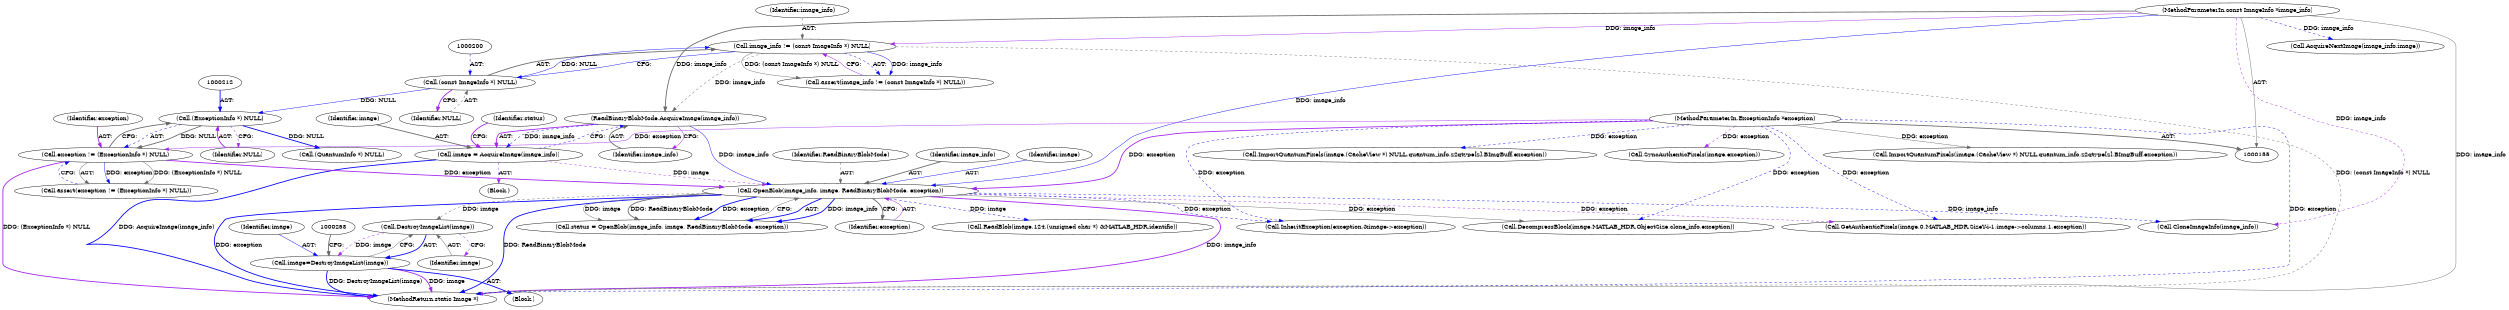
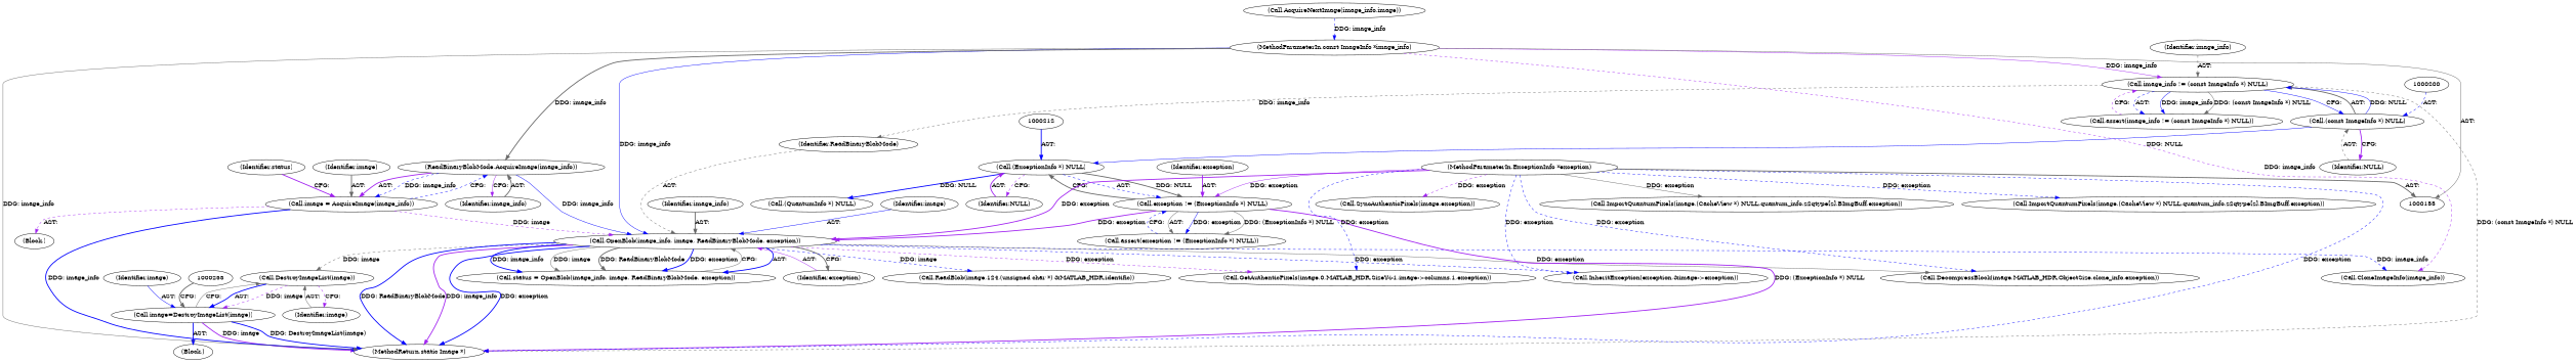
  digraph {
    edge [color=blue style=bold]
    n1 [label="(Call,DestroyImageList(image))"]
    n2 [label="(Call,image=DestroyImageList(image))"]
    n3 [label="(Identifier,image)"]
    n4 [label="(MethodReturn,static Image *)"]
    n5 [label="(Block,)"]
    n6 [label="(Call,OpenBlob(image_info, image, ReadBinaryBlobMode, exception))"]
    n7 [label="(Call,CloneImageInfo(image_info))"]
    n8 [label="(Call,GetAuthenticPixels(image,0,MATLAB_HDR.SizeY-i-1,image->columns,1,exception))"]
    n9 [label="(Call,status = OpenBlob(image_info, image, ReadBinaryBlobMode, exception))"]
    n10 [label="(Identifier,exception)"]
    n11 [label="(Call,InheritException(exception,&image->exception))"]
    n12 [label="(Call,DecompressBlock(image,MATLAB_HDR.ObjectSize,clone_info,exception))"]
    n13 [label="(Call,ReadBlob(image,124,(unsigned char *) &MATLAB_HDR.identific))"]
    n14 [label="(ReadBinaryBlobMode,AcquireImage(image_info))"]
    n15 [label="(Call,image = AcquireImage(image_info))"]
    n16 [label="(Identifier,image_info)"]
    n17 [label="(Block,)"]
    n18 [label="(Call,image_info != (const ImageInfo *) NULL)"]
    n19 [label="(Call,(const ImageInfo *) NULL)"]
    n20 [label="(Call,assert(image_info != (const ImageInfo *) NULL))"]
    n21 [label="(Call,(ExceptionInfo *) NULL)"]
    n22 [label="(Identifier,NULL)"]
    n23 [label="(MethodParameterIn,const ImageInfo *image_info)"]
    n24 [label="(Call,AcquireNextImage(image_info,image))"]
    1000155
    n26 [label="(Call,exception != (ExceptionInfo *) NULL)"]
    n27 [label="(Identifier,NULL)"]
    n28 [label="(Call,(QuantumInfo *) NULL)"]
    n29 [label="(Call,assert(exception != (ExceptionInfo *) NULL))"]
    n30 [label="(MethodParameterIn,ExceptionInfo *exception)"]
    n31 [label="(Call,ImportQuantumPixels(image,(CacheView *) NULL,quantum_info,z2qtype[z],BImgBuff,exception))"]
    n32 [label="(Call,ImportQuantumPixels(image,(CacheView *) NULL,quantum_info,z2qtype[z],BImgBuff,exception))"]
    n33 [label="(Call,SyncAuthenticPixels(image,exception))"]
    n34 [label="(Identifier,image_info)"]
    n35 [label="(Identifier,image)"]
    n36 [label="(Identifier,image)"]
    n37 [label="(Identifier,exception)"]
    n38 [label="(Identifier,ReadBinaryBlobMode)"]
    n39 [label="(Identifier,image_info)"]
    n40 [label="(Identifier,status)"]
    n41 [label="(Identifier,image)"]
    1000200
    1000212
    1000253
    n1 -> n2 [label="AST: "]
    n1 -> n2 [color=purple label="DDG: image" style=dashed]
    n1 -> n3 [color=purple label="CFG: " style=dashed]
    n2 -> n1 [color=gray40 label="CFG: " style=solid]
    n2 -> n4 [color=purple label="DDG: image"]
    n2 -> n4 [label="DDG: DestroyImageList(image)"]
    n2 -> n5 [label="AST: "]
    n3 -> n1 [color=gray40 label="AST: " style=solid]
    n6 -> n1 [color=gray40 label="DDG: image" style=dashed]
    n6 -> n4 [label="DDG: ReadBinaryBlobMode"]
    n6 -> n4 [color=purple label="DDG: image_info"]
    n6 -> n4 [label="DDG: exception"]
    n6 -> n7 [label="DDG: image_info" style=dashed]
    n6 -> n8 [color=purple label="DDG: exception" style=dashed]
    n6 -> n9 [label="AST: "]
    n6 -> n9 [label="DDG: image_info"]
    n6 -> n9 [color=gray40 label="DDG: image" style=solid]
    n6 -> n9 [color=gray40 label="DDG: ReadBinaryBlobMode"]
    n6 -> n9 [label="DDG: exception"]
    n6 -> n10 [color=gray40 label="CFG: "]
    n6 -> n11 [label="DDG: exception" style=dashed]
    n6 -> n12 [color=gray40 label="DDG: exception" style=solid]
    n6 -> n13 [label="DDG: image" style=dashed]
    n9 -> n6 [color=gray40 label="CFG: " style=solid]
    n10 -> n6 [color=purple label="AST: " style=solid]
    n14 -> n6 [label="DDG: image_info" style=solid]
    n14 -> n15 [color=purple label="AST: "]
    n14 -> n15 [label="DDG: image_info" style=dashed]
    n14 -> n16 [color=purple label="CFG: " style=solid]
-   n15 -> n4 [label="DDG: AcquireImage(image_info)"]
+   n15 -> n4 [label="DDG: image_info"]
    n15 -> n6 [color=purple label="DDG: image" style=dashed]
    n15 -> n14 [label="CFG: " style=dashed]
    n15 -> n17 [color=purple label="AST: " style=dashed]
    n16 -> n14 [color=gray40 label="AST: "]
    n18 -> n4 [color=gray40 label="DDG: (const ImageInfo *) NULL" style=dashed]
-   n18 -> n14 [color=gray40 label="DDG: image_info" style=dashed]
+   n18 -> n38 [color=gray40 label="DDG: image_info" style=dashed]
    n18 -> n19 [label="CFG: " style=solid]
    n18 -> n20 [label="AST: " style=dashed]
    n18 -> n20 [label="DDG: image_info" style=solid]
    n18 -> n20 [color=gray40 label="DDG: (const ImageInfo *) NULL" style=solid]
    n19 -> n18 [color=gray40 label="AST: "]
    n19 -> n18 [label="DDG: NULL" style=solid]
    n19 -> n21 [label="DDG: NULL" style=solid]
    n19 -> n22 [color=purple label="CFG: "]
-   n20 -> n18 [color=purple label="CFG: " style=solid]
+   n20 -> n18 [color=purple label="CFG: " style=dashed]
    n21 -> n26 [label="AST: " style=dashed]
    n21 -> n26 [color=gray40 label="DDG: NULL"]
    n21 -> n27 [color=purple label="CFG: " style=dashed]
    n21 -> n28 [label="DDG: NULL"]
    n22 -> n19 [color=gray40 label="AST: " style=dashed]
    n23 -> n4 [color=gray40 label="DDG: image_info" style=solid]
    n23 -> n6 [label="DDG: image_info" style=solid]
    n23 -> n7 [color=purple label="DDG: image_info" style=dashed]
    n23 -> n14 [color=gray40 label="DDG: image_info"]
    n23 -> n18 [color=purple label="DDG: image_info" style=solid]
-   n23 -> n24 [label="DDG: image_info" style=dashed]
+   n24 -> n23 [label="DDG: image_info" style=dashed]
    n23 -> 1000155 [color=gray40 label="AST: " style=solid]
    n26 -> n4 [color=purple label="DDG: (ExceptionInfo *) NULL"]
    n26 -> n6 [color=purple label="DDG: exception"]
    n26 -> n21 [color=gray40 label="CFG: "]
    n26 -> n29 [color=gray40 label="AST: " style=solid]
    n26 -> n29 [label="DDG: exception" style=solid]
    n26 -> n29 [color=gray40 label="DDG: (ExceptionInfo *) NULL" style=solid]
    n27 -> n21 [color=purple label="AST: "]
    n29 -> n26 [label="CFG: " style=dashed]
    n30 -> n4 [label="DDG: exception" style=dashed]
    n30 -> n6 [color=purple label="DDG: exception"]
    n30 -> n8 [label="DDG: exception" style=dashed]
    n30 -> n11 [label="DDG: exception" style=dashed]
    n30 -> n12 [label="DDG: exception" style=dashed]
    n30 -> 1000155 [color=gray40 label="AST: "]
    n30 -> n26 [color=purple label="DDG: exception" style=solid]
    n30 -> n31 [color=gray40 label="DDG: exception" style=solid]
    n30 -> n32 [label="DDG: exception" style=dashed]
    n30 -> n33 [color=purple label="DDG: exception" style=dashed]
    n34 -> n18 [color=gray40 label="AST: " style=dashed]
    n35 -> n15 [color=gray40 label="AST: "]
    n36 -> n2 [label="AST: " style=solid]
    n37 -> n26 [color=purple label="AST: "]
    n38 -> n6 [color=gray40 label="AST: " style=dashed]
    n39 -> n6 [color=gray40 label="AST: "]
    n40 -> n15 [color=purple label="CFG: "]
    n41 -> n6 [label="AST: " style=solid]
    1000200 -> n19 [label="AST: " style=dashed]
    1000212 -> n21 [label="AST: "]
    1000253 -> n2 [color=gray40 label="CFG: "]
  }
